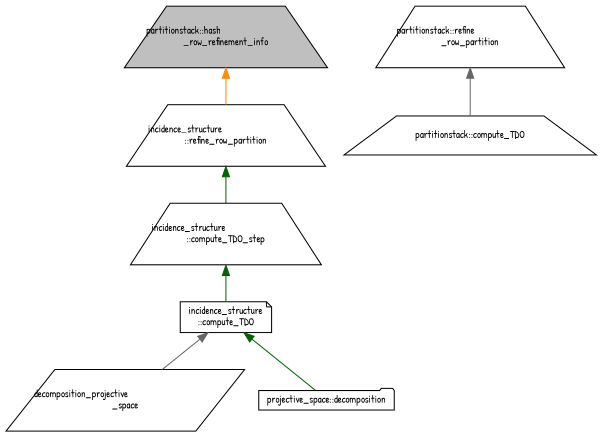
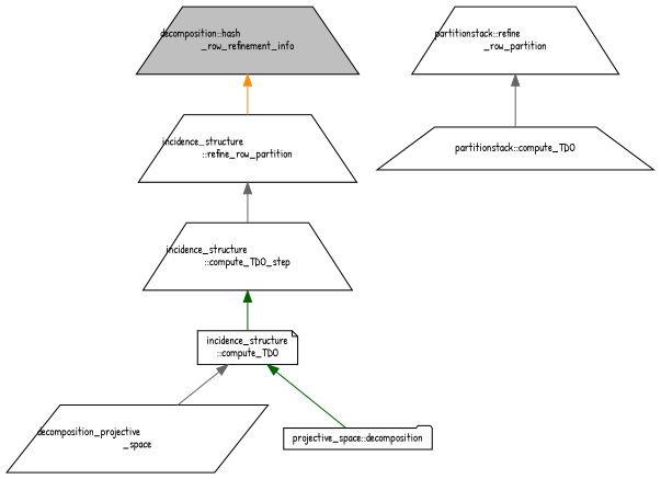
  digraph {
    fontname="Patrick Hand"
    rankdir=TB
    node [color=black fillcolor=white fontname="Patrick Hand" fontsize=10 shape=trapezium style=filled]
    edge [color=darkgreen dir=back fontname="Patrick Hand" fontsize=10 labelfontname=Helvetica labelfontsize=10 style=solid]
-   n1 [fillcolor=grey75 fontcolor=black height=0.2 label="partitionstack::hash\l_row_refinement_info" width=0.4]
+   n1 [fillcolor=grey75 fontcolor=black height=0.2 label="decomposition::hash\l_row_refinement_info" width=0.4]
    n2 [height=0.2 label="incidence_structure\l::refine_row_partition" width=0.4]
    n3 [height=0.2 label="partitionstack::refine\l_row_partition" width=0.4]
    n4 [height=0.2 label="partitionstack::compute_TDO" width=0.4]
    n5 [height=0.2 label="incidence_structure\l::compute_TDO_step" width=0.4]
    n6 [height=0.2 label="incidence_structure\l::compute_TDO" shape=note width=0.4]
    n7 [height=0.2 label="decomposition_projective\l_space" shape=parallelogram width=0.4]
    n8 [height=0.2 label="projective_space::decomposition" shape=folder width=0.4]
    n1 -> n2 [color=darkorange]
-   n2 -> n5
+   n2 -> n5 [color=gray40]
    n3 -> n4 [color=gray40]
    n5 -> n6
    n6 -> n7 [color=gray40]
    n6 -> n8
  }
